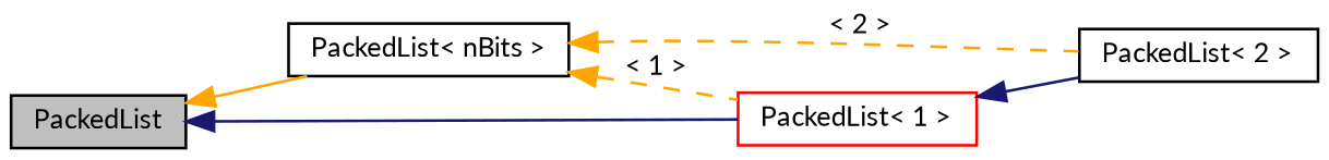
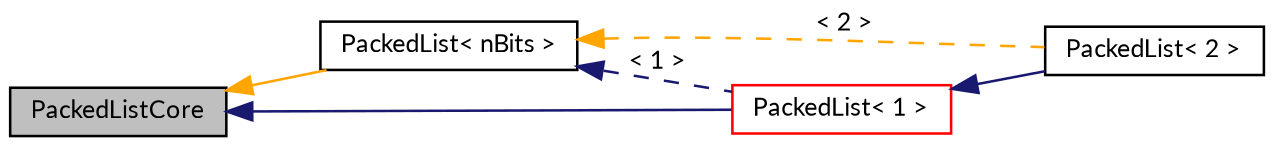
  digraph {
    fontname=Lato
    rankdir=LR
    node [color=black fontname=Lato fontsize=10 shape=record]
    edge [color=orange dir=back fontname=Lato fontsize=10 labelfontname=Helvetica labelfontsize=10 style=solid]
-   n1 [fillcolor=grey75 fontcolor=black height=0.2 label=PackedList style=filled width=0.4]
+   n1 [fillcolor=grey75 fontcolor=black height=0.2 label=PackedListCore style=filled width=0.4]
    n2 [height=0.2 label="PackedList\< nBits \>" width=0.4]
    n3 [color=red height=0.2 label="PackedList\< 1 \>" width=0.4]
    n4 [height=0.2 label="PackedList\< 2 \>" width=0.4]
    n1 -> n2
    n1 -> n3 [color=midnightblue]
-   n2 -> n3 [label=" \< 1 \>" style=dashed]
+   n2 -> n3 [color=midnightblue label=" \< 1 \>" style=dashed]
    n2 -> n4 [label=" \< 2 \>" style=dashed]
    n3 -> n4 [color=midnightblue]
  }
